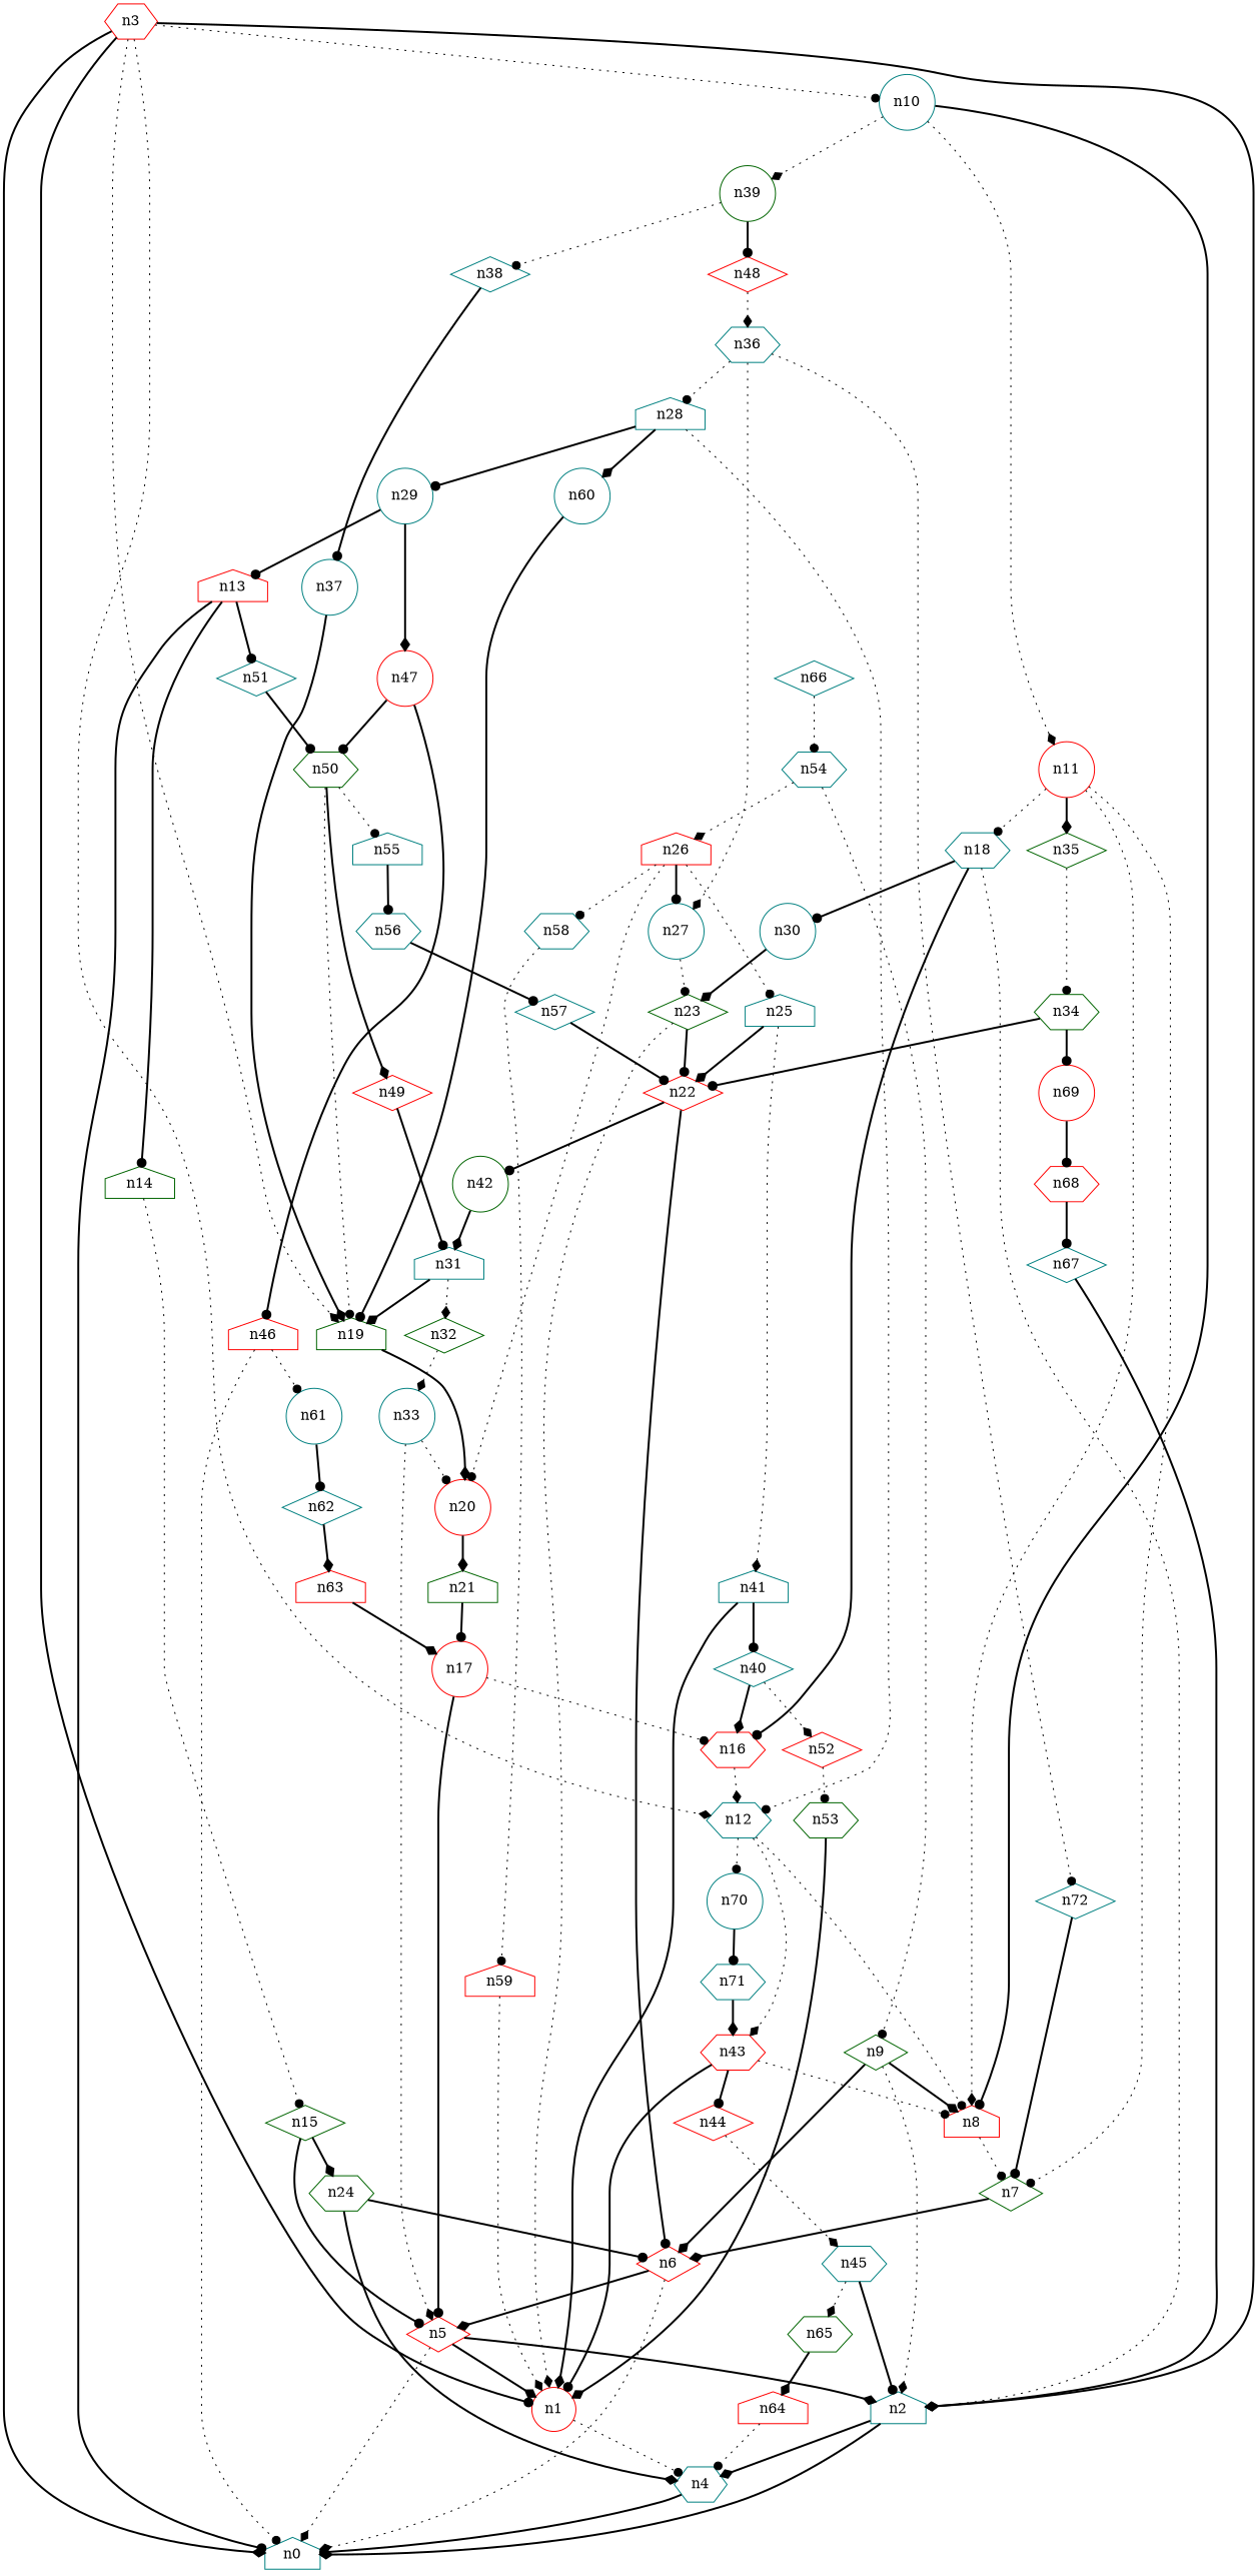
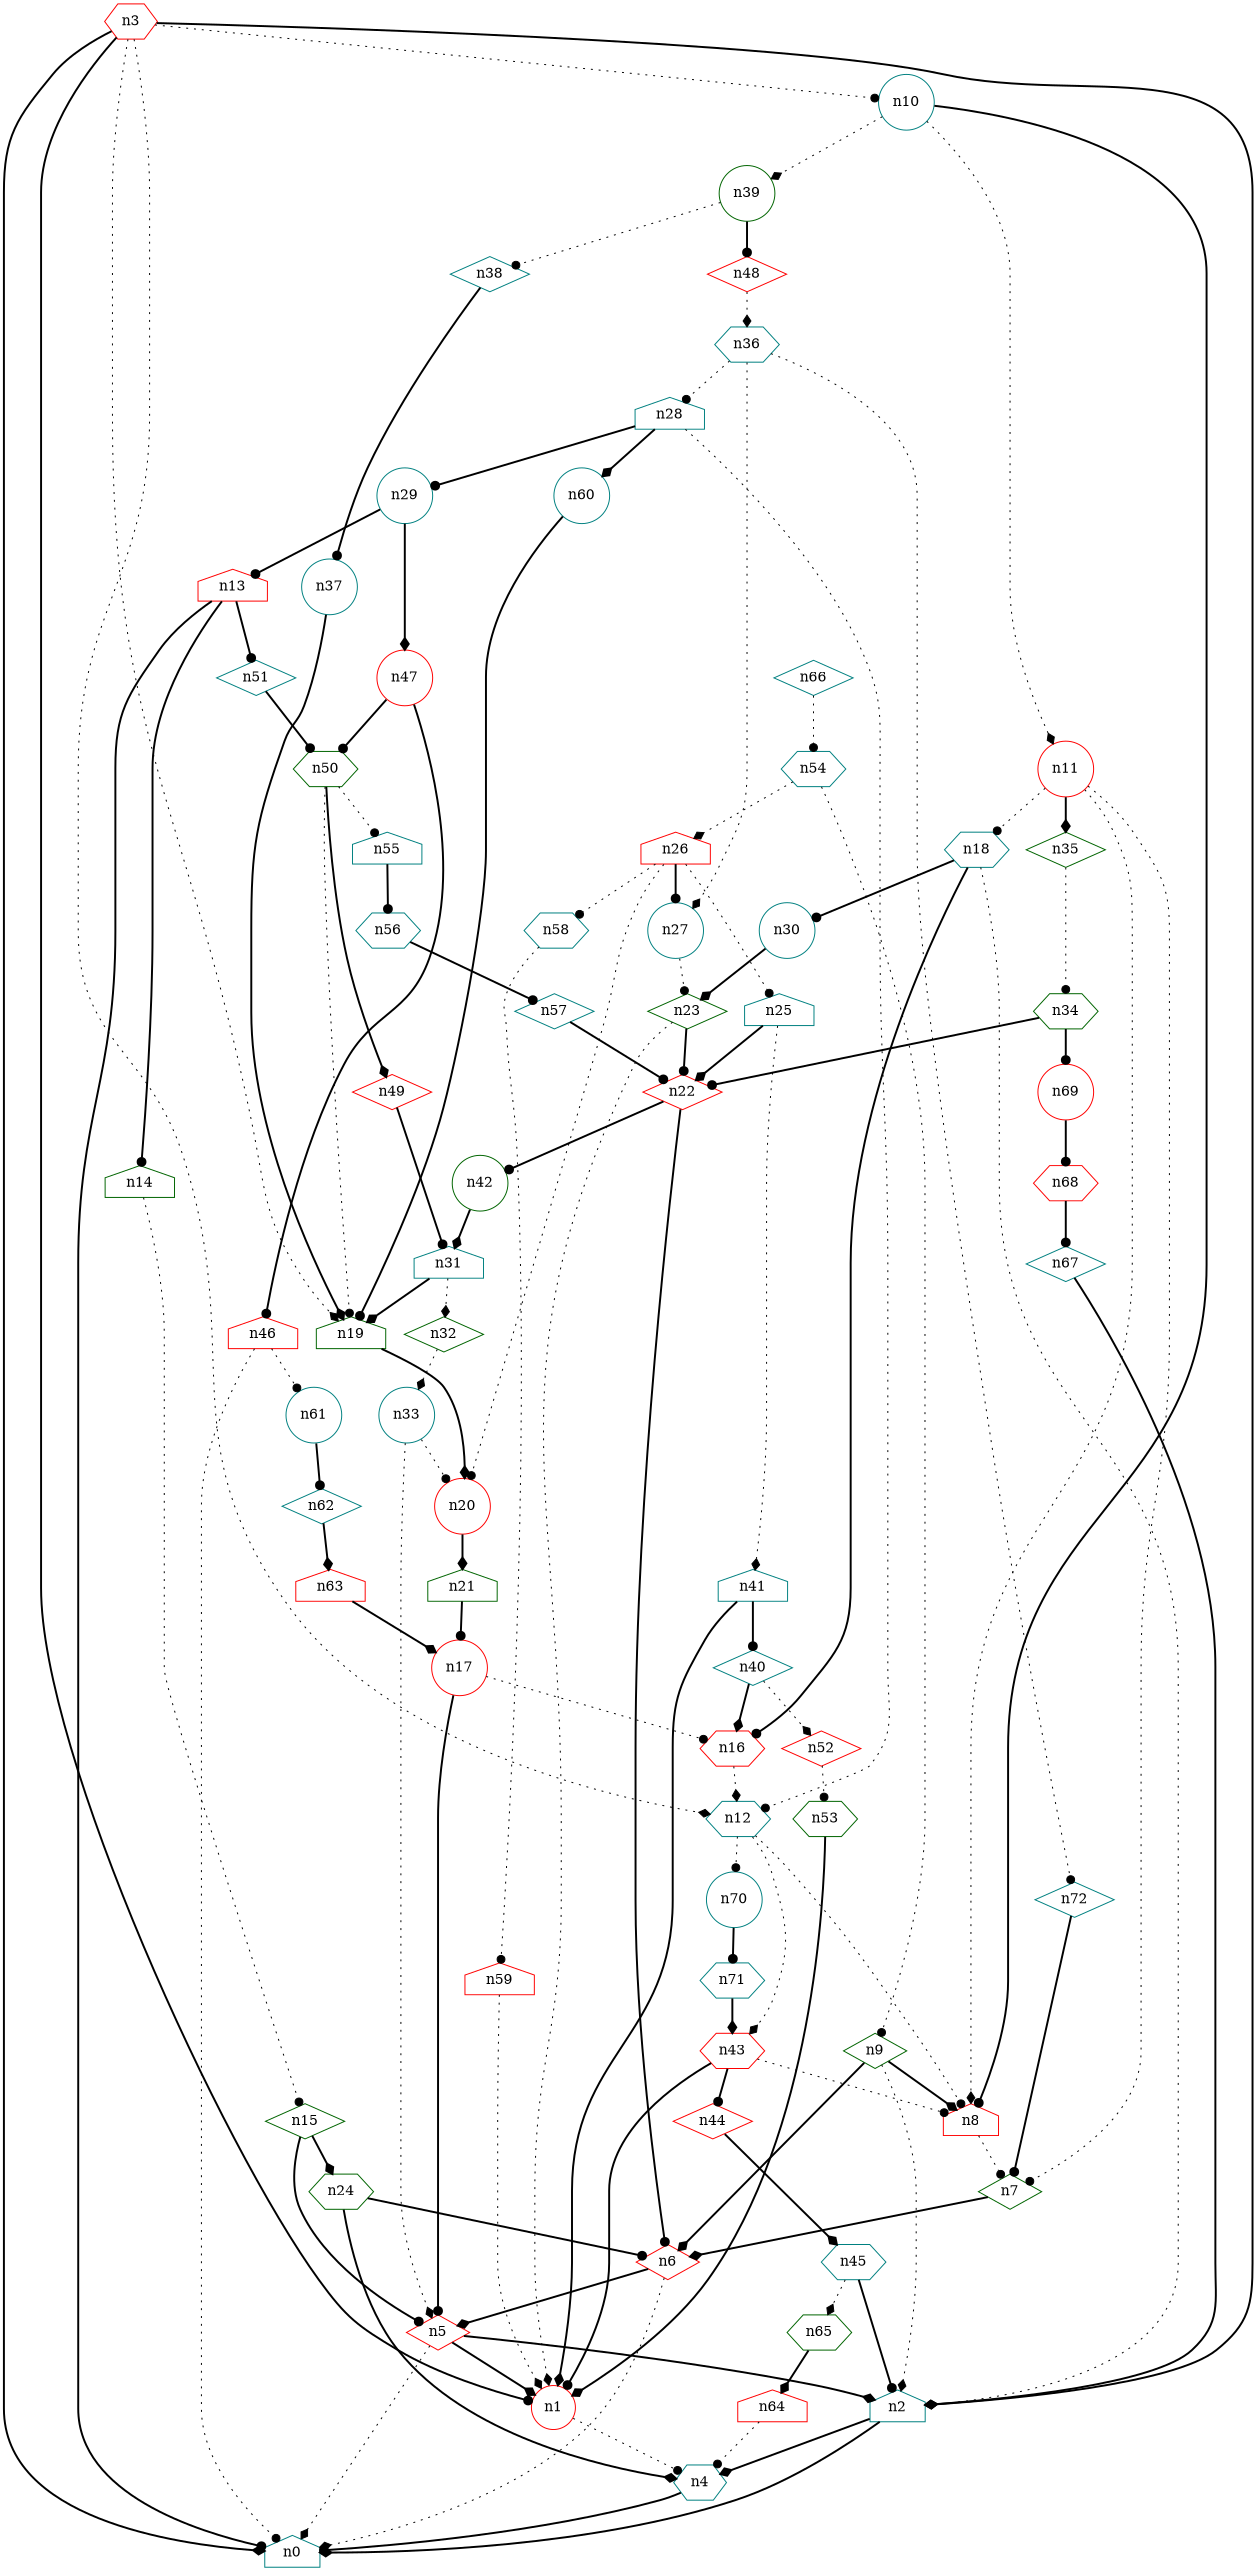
  digraph {
    node [color=teal shape=diamond]
    edge [arrowhead=dot style=bold]
    n1 [color=red shape=circle]
    n4 [shape=hexagon]
    n0 [shape=house]
    n2 [shape=house]
    n3 [color=red shape=hexagon]
    n10 [shape=circle]
    n12 [shape=hexagon]
    n19 [color=darkgreen shape=house]
    n8 [color=red shape=house]
    n11 [color=red shape=circle]
    n39 [color=darkgreen shape=circle]
    n70 [shape=circle]
    n43 [color=red shape=hexagon]
    n20 [color=red shape=circle]
    n7 [color=darkgreen]
    n18 [shape=hexagon]
    n35 [color=darkgreen]
    n38
    n48 [color=red]
    n9 [color=darkgreen]
    n6 [color=red]
    n71 [shape=hexagon]
    n21 [color=darkgreen shape=house]
    n5 [color=red]
    n16 [color=red shape=hexagon]
    n30 [shape=circle]
    n34 [color=darkgreen shape=hexagon]
    n37 [shape=circle]
    n36 [shape=hexagon]
    n23 [color=darkgreen]
    n22 [color=red]
    n69 [color=red shape=circle]
    n13 [color=red shape=house]
    n14 [color=darkgreen shape=house]
    n51
    n15 [color=darkgreen]
    n50 [color=darkgreen shape=hexagon]
    n24 [color=darkgreen shape=hexagon]
    n49 [color=red]
    n55 [shape=house]
    n17 [color=red shape=circle]
    n42 [color=darkgreen shape=circle]
    n31 [shape=house]
    n32 [color=darkgreen]
    n25 [shape=house]
    n41 [shape=house]
    n40
    n52 [color=red]
    n26 [color=red shape=house]
    n27 [shape=circle]
    n58 [shape=hexagon]
    n59 [color=red shape=house]
    n28 [shape=house]
    n29 [shape=circle]
    n60 [shape=circle]
    n47 [color=red shape=circle]
    n46 [color=red shape=house]
    n61 [shape=circle]
    n54 [shape=hexagon]
    n66
    n33 [shape=circle]
    n68 [color=red shape=hexagon]
    n67
    n72
    n53 [color=darkgreen shape=hexagon]
    n44 [color=red]
    n45 [shape=hexagon]
    n65 [color=darkgreen shape=hexagon]
    n64 [color=red shape=house]
    n62
    n63 [color=red shape=house]
    n56 [shape=hexagon]
    n57
    n1 -> n4 [style=dotted]
    n4 -> n0
    n2 -> n4 [arrowhead=diamond]
    n2 -> n0 [arrowhead=diamond]
    n3 -> n1
    n3 -> n0 [arrowhead=diamond]
    n3 -> n2 [arrowhead=diamond]
    n3 -> n10 [style=dotted]
    n3 -> n12 [arrowhead=diamond style=dotted]
    n3 -> n19 [arrowhead=diamond style=dotted]
    n10 -> n8
    n10 -> n11 [arrowhead=diamond style=dotted]
    n10 -> n39 [arrowhead=diamond style=dotted]
    n12 -> n8 [style=dotted]
    n12 -> n70 [style=dotted]
    n12 -> n43 [arrowhead=diamond style=dotted]
    n19 -> n20 [arrowhead=diamond]
    n8 -> n7 [style=dotted]
    n11 -> n8 [arrowhead=diamond style=dotted]
    n11 -> n7 [style=dotted]
    n11 -> n18 [style=dotted]
    n11 -> n35 [arrowhead=diamond]
    n39 -> n38 [style=dotted]
    n39 -> n48
    n70 -> n71
    n43 -> n1
    n43 -> n8 [style=dotted]
    n43 -> n44
    n20 -> n21 [arrowhead=diamond]
    n7 -> n6 [arrowhead=diamond]
    n18 -> n2 [arrowhead=diamond style=dotted]
    n18 -> n16
    n18 -> n30
    n35 -> n34 [style=dotted]
    n38 -> n37
    n48 -> n36 [arrowhead=diamond style=dotted]
    n9 -> n2 [arrowhead=diamond style=dotted]
    n9 -> n8 [arrowhead=diamond]
    n9 -> n6 [arrowhead=diamond]
    n6 -> n0 [arrowhead=diamond style=dotted]
    n6 -> n5 [arrowhead=diamond]
    n71 -> n43 [arrowhead=diamond]
    n21 -> n17
    n5 -> n1 [arrowhead=diamond]
    n5 -> n0 [arrowhead=diamond style=dotted]
    n5 -> n2 [arrowhead=diamond]
    n16 -> n12 [arrowhead=diamond style=dotted]
    n30 -> n23 [arrowhead=diamond]
    n34 -> n22
    n34 -> n69
    n37 -> n19 [arrowhead=diamond]
    n36 -> n27 [arrowhead=diamond style=dotted]
    n36 -> n28 [style=dotted]
    n36 -> n72 [style=dotted]
    n23 -> n1 [arrowhead=diamond style=dotted]
    n23 -> n22
    n22 -> n6
    n22 -> n42
    n69 -> n68
    n13 -> n0
    n13 -> n14
    n13 -> n51
    n14 -> n15 [style=dotted]
    n51 -> n50
    n15 -> n5
    n15 -> n24 [arrowhead=diamond]
    n50 -> n19 [style=dotted]
    n50 -> n49 [arrowhead=diamond]
    n50 -> n55 [style=dotted]
    n24 -> n4 [arrowhead=diamond]
    n24 -> n6
    n49 -> n31
    n55 -> n56
    n17 -> n5
    n17 -> n16 [style=dotted]
    n42 -> n31 [arrowhead=diamond]
    n31 -> n19 [arrowhead=diamond]
    n31 -> n32 [arrowhead=diamond style=dotted]
    n32 -> n33 [arrowhead=diamond style=dotted]
    n25 -> n22 [arrowhead=diamond]
    n25 -> n41 [arrowhead=diamond style=dotted]
    n41 -> n1 [arrowhead=diamond]
    n41 -> n40
    n40 -> n16 [arrowhead=diamond]
    n40 -> n52 [arrowhead=diamond style=dotted]
    n52 -> n53 [style=dotted]
    n26 -> n20 [style=dotted]
    n26 -> n25 [style=dotted]
    n26 -> n27
    n26 -> n58 [style=dotted]
    n27 -> n23 [style=dotted]
    n58 -> n59 [style=dotted]
    n59 -> n1 [arrowhead=diamond style=dotted]
    n28 -> n12 [style=dotted]
    n28 -> n29
    n28 -> n60 [arrowhead=diamond]
    n29 -> n13
    n29 -> n47 [arrowhead=diamond]
    n60 -> n19
    n47 -> n50
    n47 -> n46
    n46 -> n0 [style=dotted]
    n46 -> n61 [style=dotted]
    n61 -> n62
    n54 -> n9 [style=dotted]
    n54 -> n26 [arrowhead=diamond style=dotted]
    n66 -> n54 [style=dotted]
    n33 -> n20 [style=dotted]
    n33 -> n5 [arrowhead=diamond style=dotted]
    n68 -> n67
    n67 -> n2 [arrowhead=diamond]
    n72 -> n7
    n53 -> n1 [arrowhead=diamond]
-   n44 -> n45 [arrowhead=diamond style=dotted]
+   n44 -> n45 [arrowhead=diamond]
    n45 -> n2
    n45 -> n65 [arrowhead=diamond style=dotted]
    n65 -> n64 [arrowhead=diamond]
    n64 -> n4 [style=dotted]
    n62 -> n63 [arrowhead=diamond]
    n63 -> n17 [arrowhead=diamond]
    n56 -> n57
    n57 -> n22
  }
